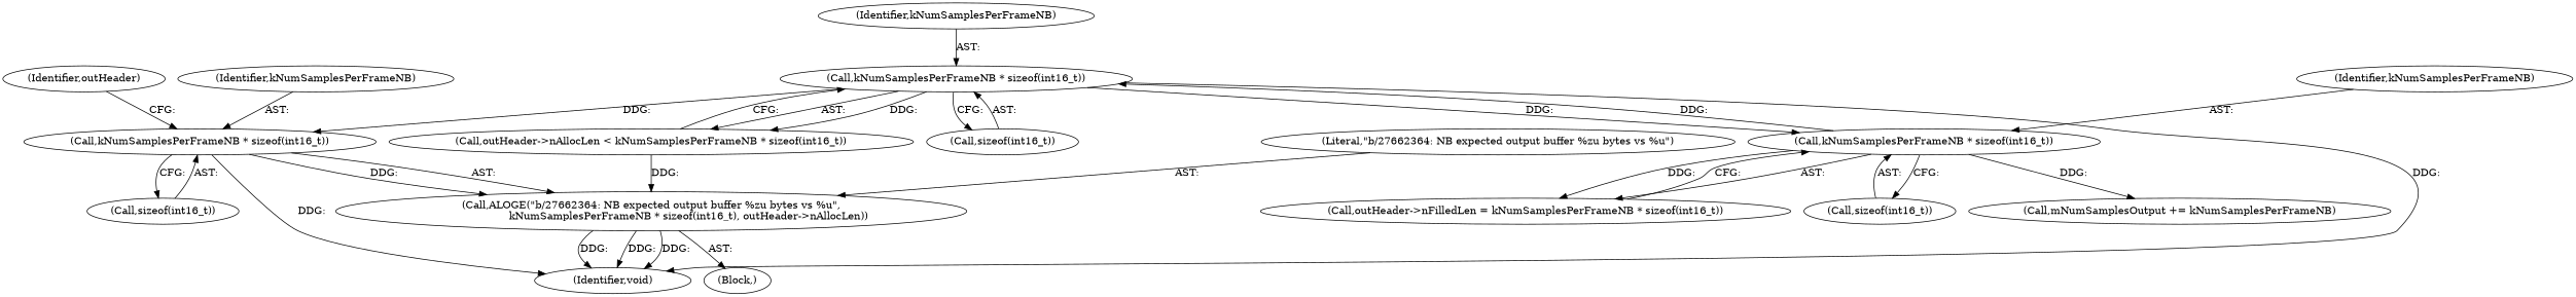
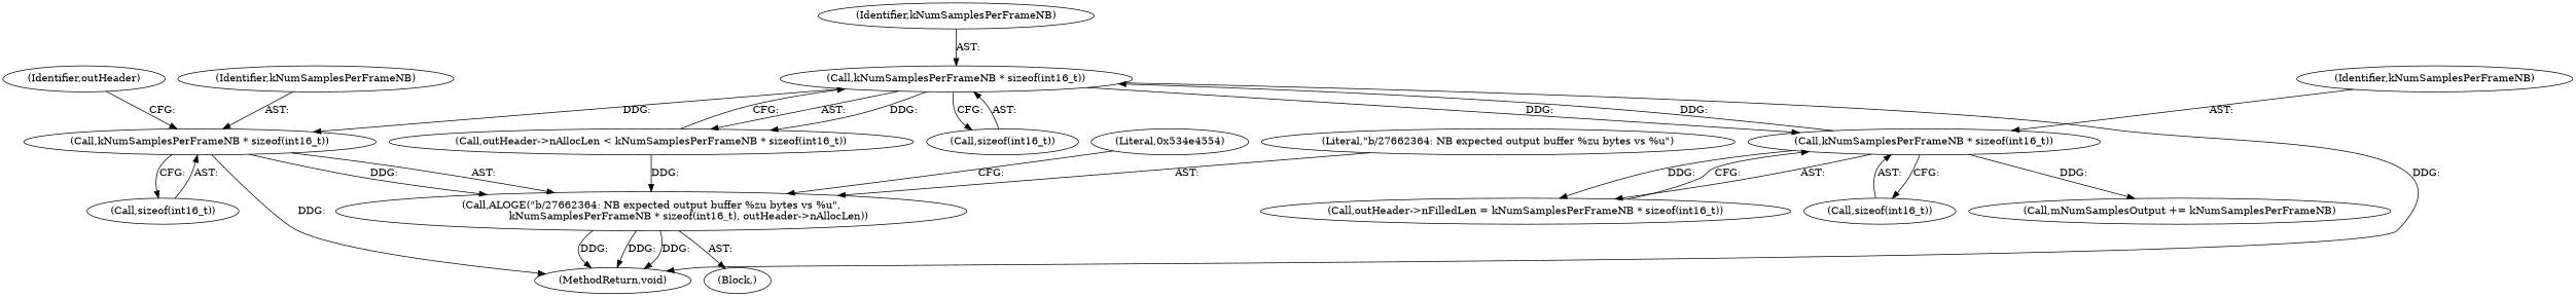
  digraph {
    n1 [label="(Call,kNumSamplesPerFrameNB * sizeof(int16_t))"]
    n2 [label="(Call,ALOGE(\"b/27662364: NB expected output buffer %zu bytes vs %u\",\n                       kNumSamplesPerFrameNB * sizeof(int16_t), outHeader->nAllocLen))"]
    n3 [label="(Call,sizeof(int16_t))"]
-   n4 [label="(Identifier,void)"]
+   n4 [label="(MethodReturn,void)"]
    n5 [label="(Block,)"]
    n6 [label="(Call,kNumSamplesPerFrameNB * sizeof(int16_t))"]
    n7 [label="(Call,kNumSamplesPerFrameNB * sizeof(int16_t))"]
    n8 [label="(Call,outHeader->nAllocLen < kNumSamplesPerFrameNB * sizeof(int16_t))"]
    n9 [label="(Call,sizeof(int16_t))"]
    n10 [label="(Call,sizeof(int16_t))"]
    n11 [label="(Call,mNumSamplesOutput += kNumSamplesPerFrameNB)"]
    n12 [label="(Call,outHeader->nFilledLen = kNumSamplesPerFrameNB * sizeof(int16_t))"]
+   n13 [label="(Literal,0x534e4554)"]
    n14 [label="(Identifier,outHeader)"]
    n15 [label="(Literal,\"b/27662364: NB expected output buffer %zu bytes vs %u\")"]
    n16 [label="(Identifier,kNumSamplesPerFrameNB)"]
    n17 [label="(Identifier,kNumSamplesPerFrameNB)"]
    n18 [label="(Identifier,kNumSamplesPerFrameNB)"]
    n1 -> n2 [label="AST: "]
    n1 -> n2 [label="DDG: "]
    n1 -> n3 [label="CFG: "]
    n1 -> n4 [label="DDG: "]
    n2 -> n4 [label="DDG: "]
    n2 -> n4 [label="DDG: "]
    n2 -> n4 [label="DDG: "]
    n2 -> n5 [label="AST: "]
    n3 -> n1 [label="AST: "]
    n6 -> n1 [label="DDG: "]
    n6 -> n4 [label="DDG: "]
    n6 -> n7 [label="DDG: "]
    n6 -> n8 [label="AST: "]
    n6 -> n8 [label="DDG: "]
    n6 -> n9 [label="CFG: "]
    n7 -> n6 [label="DDG: "]
    n7 -> n10 [label="CFG: "]
    n7 -> n11 [label="DDG: "]
    n7 -> n12 [label="AST: "]
    n7 -> n12 [label="DDG: "]
    n8 -> n2 [label="DDG: "]
    n8 -> n6 [label="CFG: "]
    n9 -> n6 [label="AST: "]
    n10 -> n7 [label="AST: "]
    n12 -> n7 [label="CFG: "]
+   n13 -> n2 [label="CFG: "]
    n14 -> n1 [label="CFG: "]
    n15 -> n2 [label="AST: "]
    n16 -> n6 [label="AST: "]
    n17 -> n1 [label="AST: "]
    n18 -> n7 [label="AST: "]
  }
